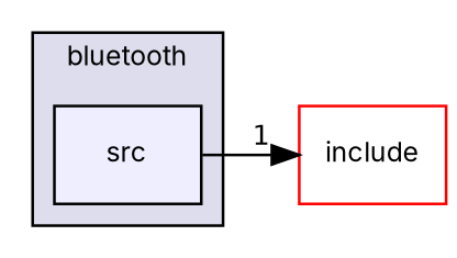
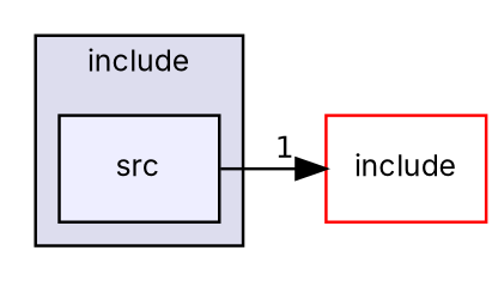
  digraph {
    compound=true
    rankdir=LR
    fontname=Inter
    node [fontname=Inter fontsize=10 shape=box style=filled]
    n1 [fillcolor="#eeeeff" label=src pencolor=black]
    n2 [color=red fillcolor=white label=include]
    subgraph cluster_1 {
      bgcolor="#ddddee"
      fontsize=10
-     label=bluetooth
+     label=include
      pencolor=black
      n1
    }
    n1 -> n2 [headlabel=1 labeldistance=1.5 labelfontname=Helvetica labelfontsize=10 fontname=Inter]
  }
